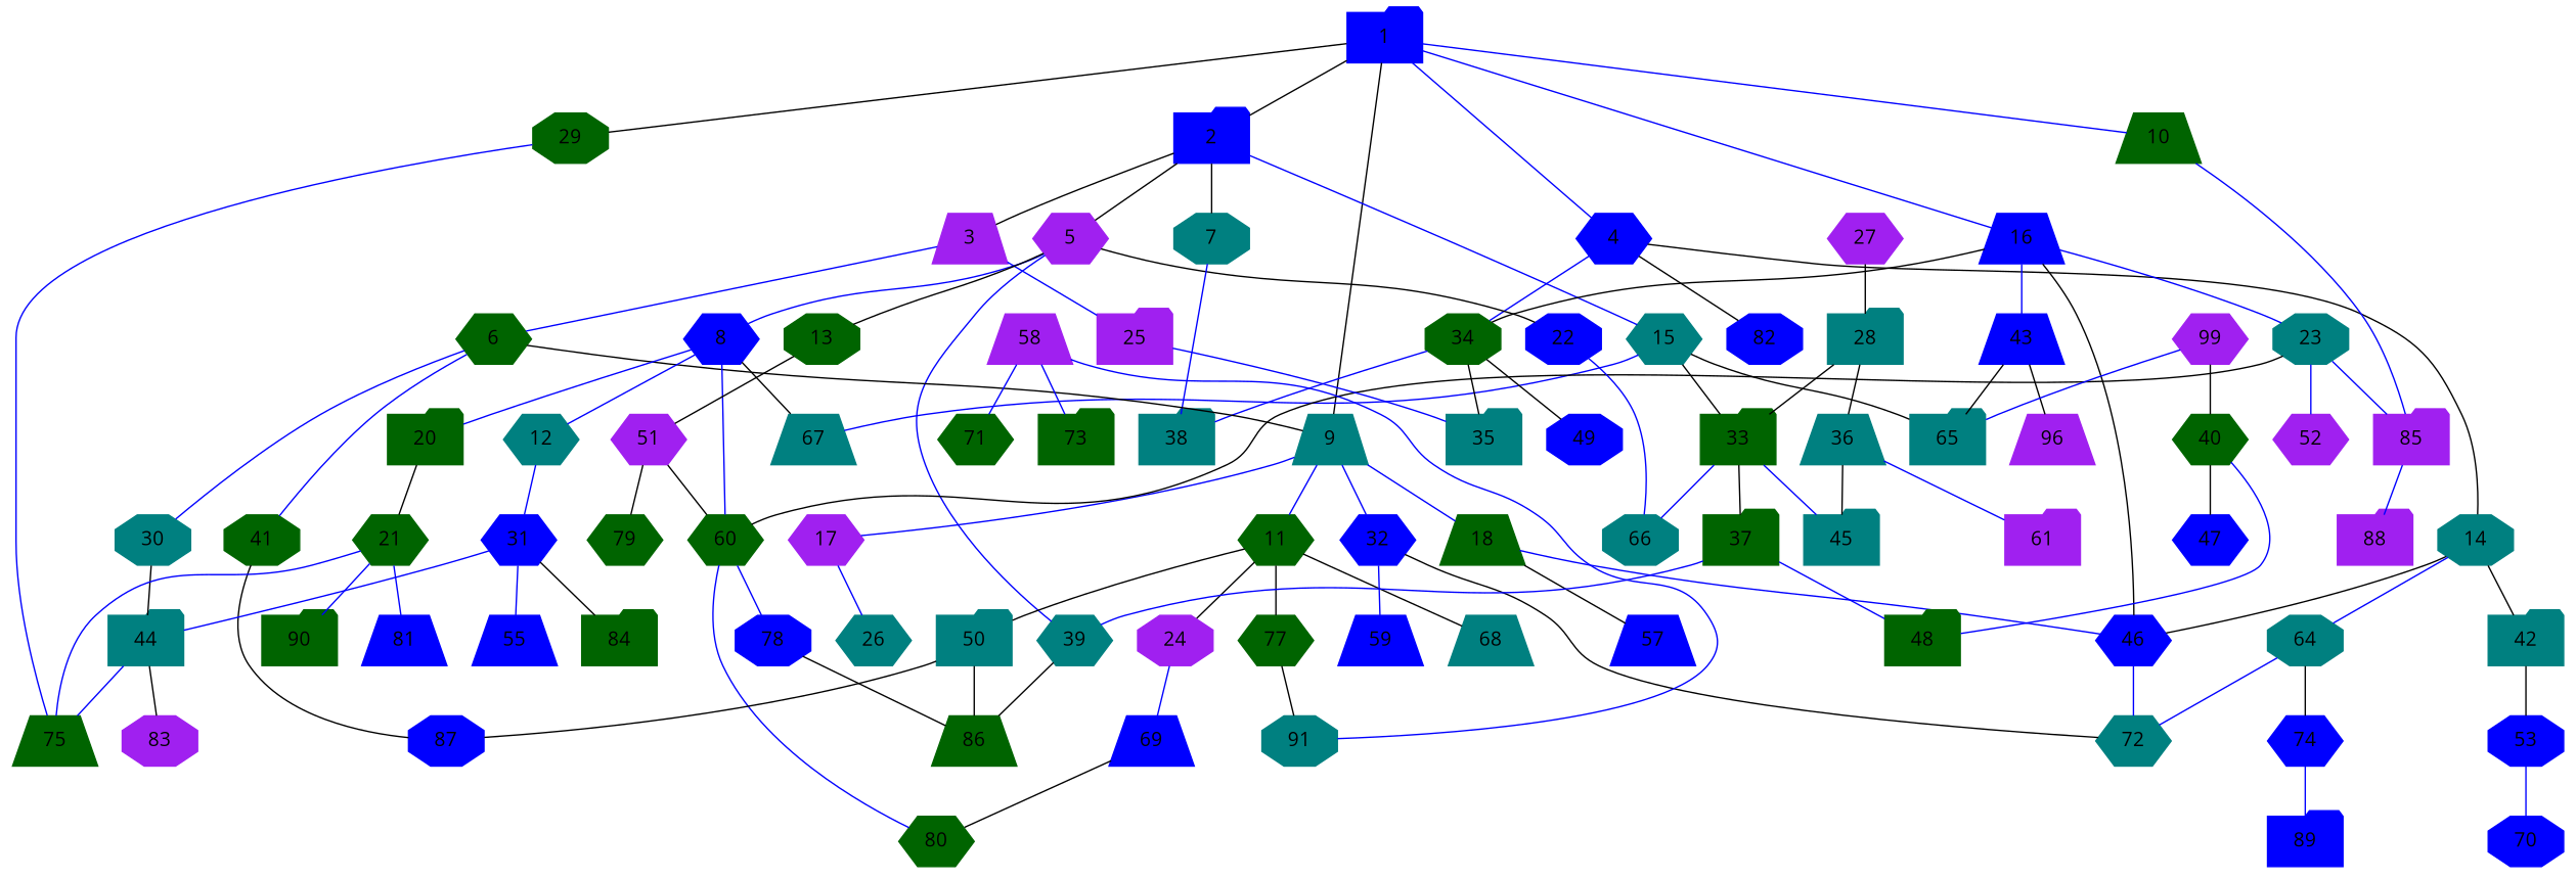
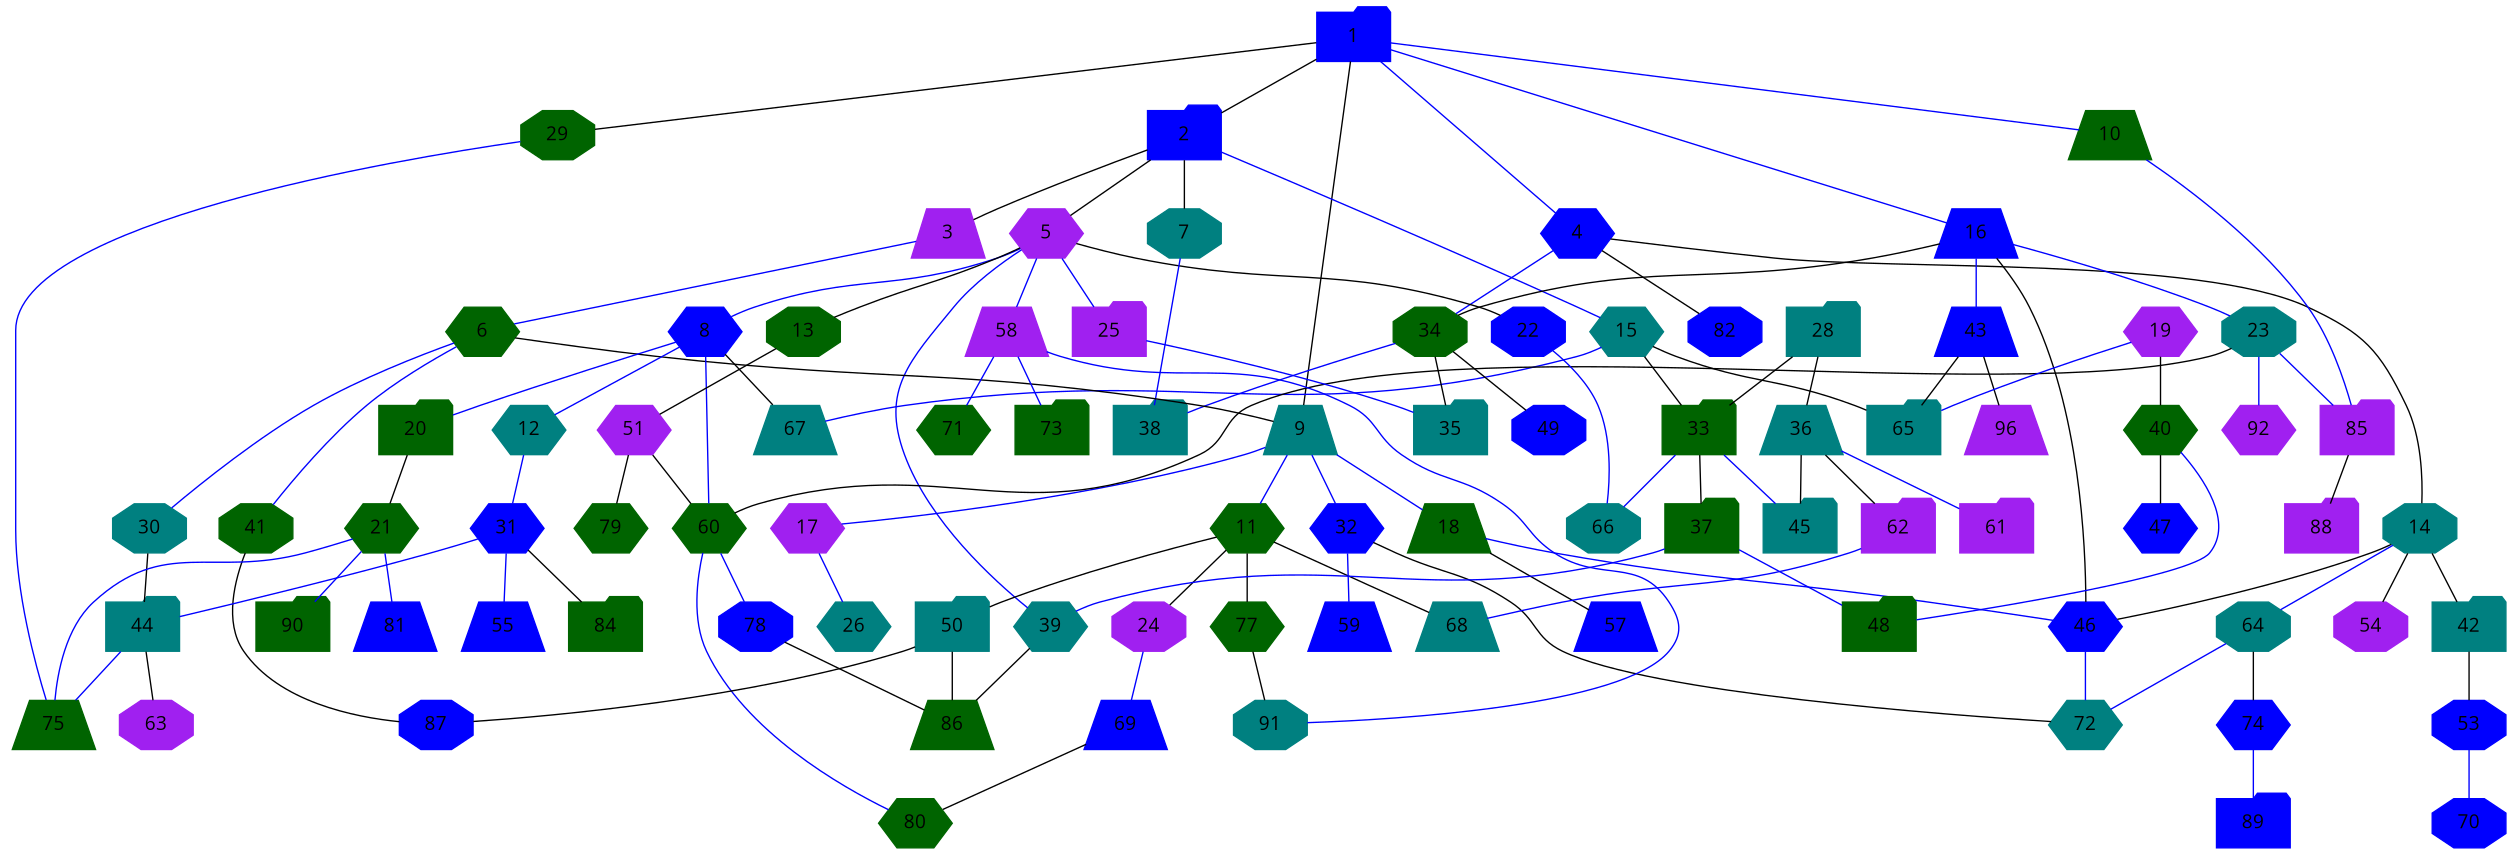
  graph {
    fontname="Open Sans"
    node [color=blue fontname="Open Sans" shape=hexagon style=filled]
    edge [color=blue fontname="Open Sans"]
    1 [shape=folder]
    2 [shape=folder]
    4
    9 [color=teal shape=trapezium]
    10 [color=darkgreen shape=trapezium]
    16 [shape=trapezium]
    29 [color=darkgreen shape=octagon]
    3 [color=purple shape=trapezium]
    5 [color=purple]
    7 [color=teal shape=octagon]
    15 [color=teal]
    14 [color=teal shape=octagon]
    34 [color=darkgreen shape=octagon]
    82 [shape=octagon]
    11 [color=darkgreen]
    17 [color=purple]
    18 [color=darkgreen shape=trapezium]
    32
    85 [color=purple shape=folder]
    46
    23 [color=teal shape=octagon]
    43 [shape=trapezium]
    75 [color=darkgreen shape=trapezium]
    6 [color=darkgreen]
    8
    13 [color=darkgreen shape=octagon]
    22 [shape=octagon]
    25 [color=purple shape=folder]
    39 [color=teal]
    58 [color=purple shape=trapezium]
    38 [color=teal shape=folder]
    67 [color=teal shape=trapezium]
    33 [color=darkgreen shape=folder]
    65 [color=teal shape=folder]
    30 [color=teal shape=octagon]
    41 [color=darkgreen shape=octagon]
    42 [color=teal shape=folder]
+   54 [color=purple shape=octagon]
    64 [color=teal shape=octagon]
    35 [color=teal shape=folder]
    49 [shape=octagon]
    12 [color=teal]
    20 [color=darkgreen shape=folder]
    60 [color=darkgreen]
    51 [color=purple]
-   19 [color=purple label=99]
+   19 [color=purple]
    40 [color=darkgreen]
    66 [color=teal shape=octagon]
    86 [color=darkgreen shape=trapezium]
    71 [color=darkgreen]
    73 [color=darkgreen shape=folder]
    91 [color=teal shape=octagon]
    44 [color=teal shape=folder]
    87 [shape=octagon]
    31
    21 [color=darkgreen]
    78 [shape=octagon]
    80 [color=darkgreen]
    24 [color=purple shape=octagon]
    50 [color=teal shape=folder]
    68 [color=teal shape=trapezium]
    77 [color=darkgreen]
    26 [color=teal]
    57 [shape=trapezium]
    59 [shape=trapezium]
    72 [color=teal]
    88 [color=purple shape=folder]
    69 [shape=trapezium]
    55 [shape=trapezium]
    84 [color=darkgreen shape=folder]
    79 [color=darkgreen]
    53 [shape=octagon]
    74
    37 [color=darkgreen shape=folder]
    45 [color=teal shape=folder]
-   52 [color=purple]
+   52 [color=purple label=92]
    n77 [color=purple label=96 shape=trapezium]
    48 [color=darkgreen shape=folder]
    47
    81 [shape=trapezium]
    90 [color=darkgreen shape=folder]
-   27 [color=purple]
    28 [color=teal shape=folder]
    36 [color=teal shape=trapezium]
    61 [color=purple shape=folder]
-   63 [color=purple shape=octagon label=83]
+   62 [color=purple shape=folder]
+   63 [color=purple shape=octagon]
    70 [shape=octagon]
    89 [shape=folder]
    1 -- 2 [color=black]
    1 -- 4
    1 -- 9 [color=black]
    1 -- 10
    1 -- 16
    1 -- 29 [color=black]
    2 -- 3 [color=black]
    2 -- 5 [color=black]
    2 -- 7 [color=black]
    2 -- 15
    4 -- 14 [color=black]
    4 -- 34
    4 -- 82 [color=black]
    9 -- 11
    9 -- 17
    9 -- 18
    9 -- 32
    10 -- 85
    16 -- 34 [color=black]
    16 -- 46 [color=black]
    16 -- 23
    16 -- 43
    29 -- 75
    3 -- 6
    5 -- 8
    5 -- 13 [color=black]
    5 -- 22 [color=black]
-   3 -- 25
+   5 -- 25
    5 -- 39
+   5 -- 58
    7 -- 38
    15 -- 67
    15 -- 33 [color=black]
    15 -- 65 [color=black]
    14 -- 46 [color=black]
    14 -- 42 [color=black]
+   14 -- 54 [color=black]
    14 -- 64
    34 -- 38
    34 -- 35 [color=black]
    34 -- 49 [color=black]
    11 -- 24 [color=black]
    11 -- 50 [color=black]
    11 -- 68 [color=black]
    11 -- 77 [color=black]
    17 -- 26
    18 -- 46
    18 -- 57 [color=black]
    32 -- 59
    32 -- 72 [color=black]
-   85 -- 88
+   85 -- 88 [color=black]
    46 -- 72
    23 -- 85
    23 -- 60 [color=black]
    23 -- 52
    43 -- 65 [color=black]
    43 -- n77 [color=black]
    6 -- 9 [color=black]
    6 -- 30
    6 -- 41
    8 -- 67 [color=black]
    8 -- 12
    8 -- 20
    8 -- 60
    13 -- 51 [color=black]
    22 -- 66
    25 -- 35
    39 -- 86 [color=black]
    58 -- 71
    58 -- 73
    58 -- 91
    33 -- 66
    33 -- 37 [color=black]
    33 -- 45
    30 -- 44 [color=black]
    41 -- 87 [color=black]
    42 -- 53 [color=black]
    64 -- 72
    64 -- 74 [color=black]
    12 -- 31
    20 -- 21 [color=black]
    60 -- 78
    60 -- 80
    51 -- 60 [color=black]
    51 -- 79 [color=black]
    19 -- 65
    19 -- 40 [color=black]
    40 -- 48
    40 -- 47 [color=black]
    44 -- 75
    44 -- 63 [color=black]
    31 -- 44
    31 -- 55
    31 -- 84 [color=black]
    21 -- 75
    21 -- 81
    21 -- 90
    78 -- 86 [color=black]
    24 -- 69
    50 -- 86 [color=black]
    50 -- 87 [color=black]
    77 -- 91 [color=black]
    69 -- 80 [color=black]
    53 -- 70
    74 -- 89
    37 -- 39
    37 -- 48
-   27 -- 28 [color=black]
    28 -- 33 [color=black]
    28 -- 36 [color=black]
    36 -- 45 [color=black]
    36 -- 61
+   36 -- 62 [color=black]
+   62 -- 68
  }
